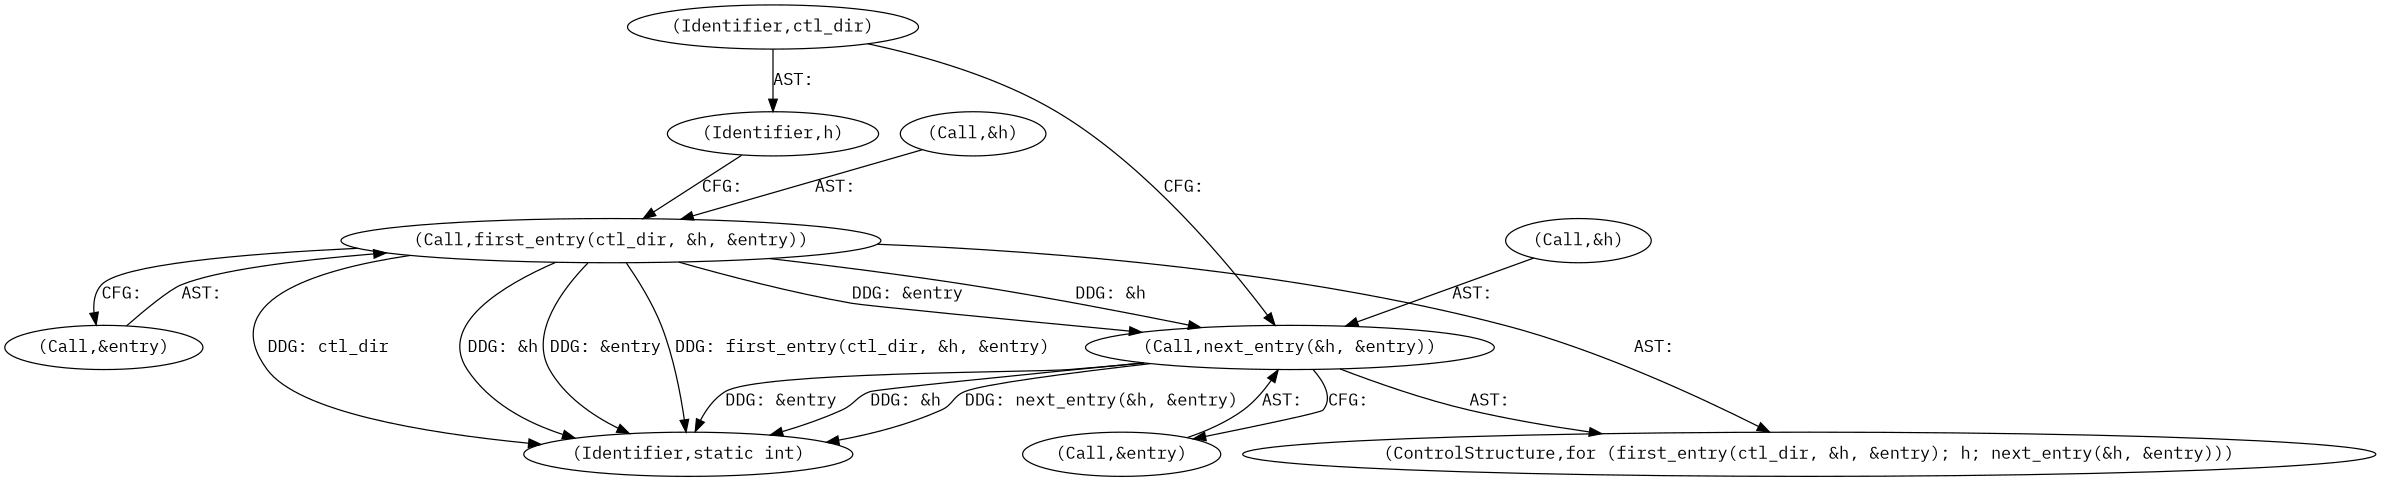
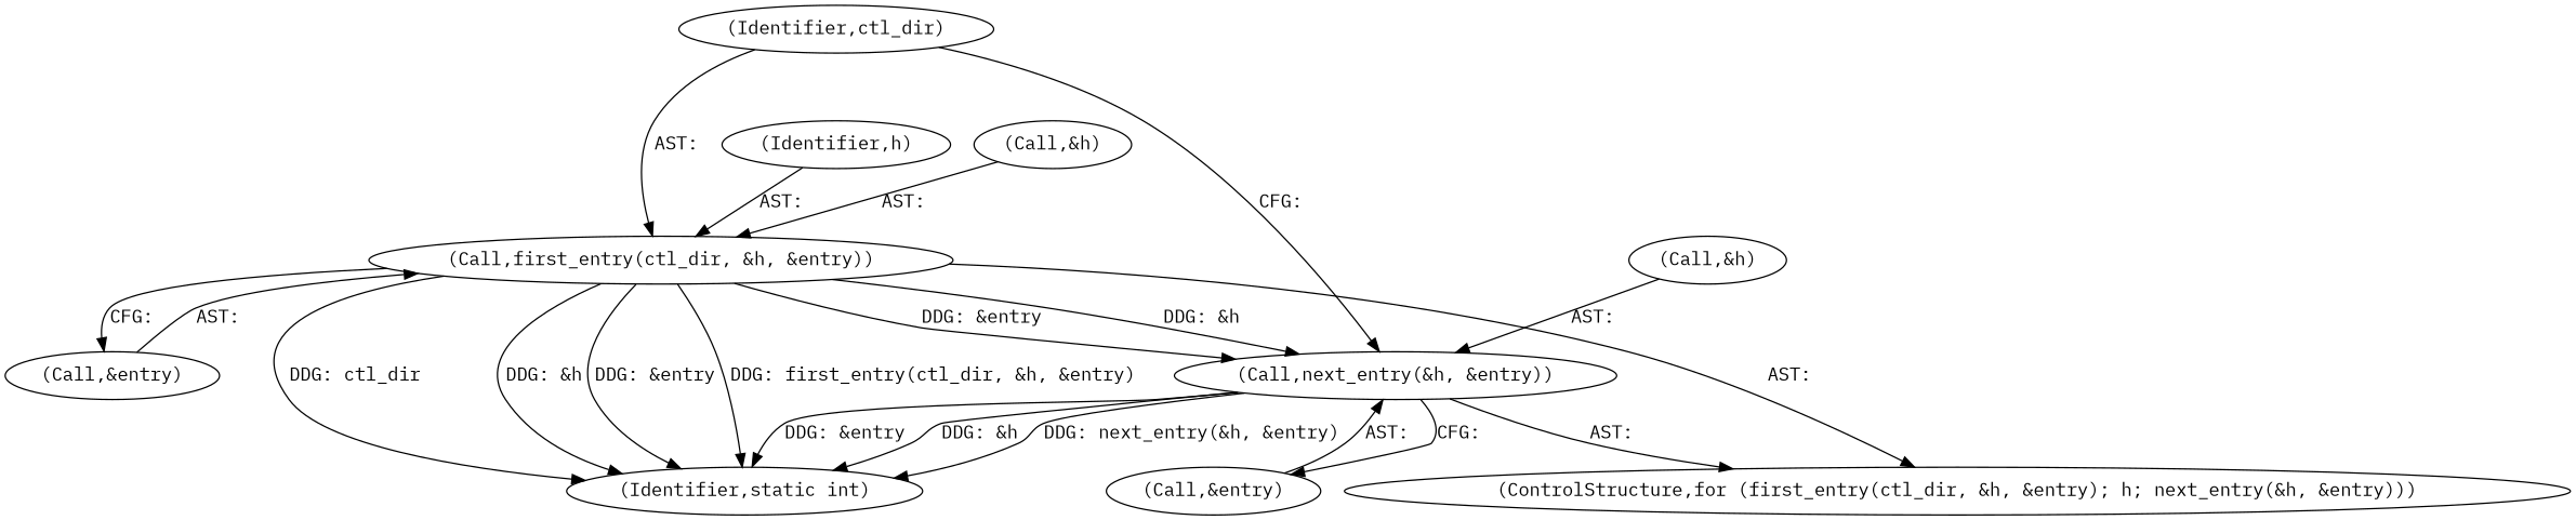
  digraph {
    fontname="IBM Plex Mono"
    node [fontname="IBM Plex Mono"]
    edge [fontname="IBM Plex Mono"]
    n1 [label="(Call,next_entry(&h, &entry))"]
    n2 [label="(Call,&entry)"]
    n3 [label="(Identifier,static int)"]
    n4 [label="(ControlStructure,for (first_entry(ctl_dir, &h, &entry); h; next_entry(&h, &entry)))"]
    n5 [label="(Call,first_entry(ctl_dir, &h, &entry))"]
    n6 [label="(Call,&entry)"]
    n7 [label="(Identifier,h)"]
    n8 [label="(Call,&h)"]
    n9 [label="(Identifier,ctl_dir)"]
    n10 [label="(Call,&h)"]
    n1 -> n2 [label="CFG: "]
    n1 -> n3 [label="DDG: &h"]
    n1 -> n3 [label="DDG: next_entry(&h, &entry)"]
    n1 -> n3 [label="DDG: &entry"]
    n1 -> n4 [label="AST: "]
    n2 -> n1 [label="AST: "]
    n5 -> n1 [label="DDG: &h"]
    n5 -> n1 [label="DDG: &entry"]
    n5 -> n3 [label="DDG: &entry"]
    n5 -> n3 [label="DDG: first_entry(ctl_dir, &h, &entry)"]
    n5 -> n3 [label="DDG: ctl_dir"]
    n5 -> n3 [label="DDG: &h"]
    n5 -> n4 [label="AST: "]
    n5 -> n6 [label="CFG: "]
    n6 -> n5 [label="AST: "]
-   n7 -> n5 [label="CFG: "]
+   n7 -> n5 [label="AST: "]
    n8 -> n5 [label="AST: "]
    n9 -> n1 [label="CFG: "]
-   n9 -> n7 [label="AST: "]
+   n9 -> n5 [label="AST: "]
    n10 -> n1 [label="AST: "]
  }
